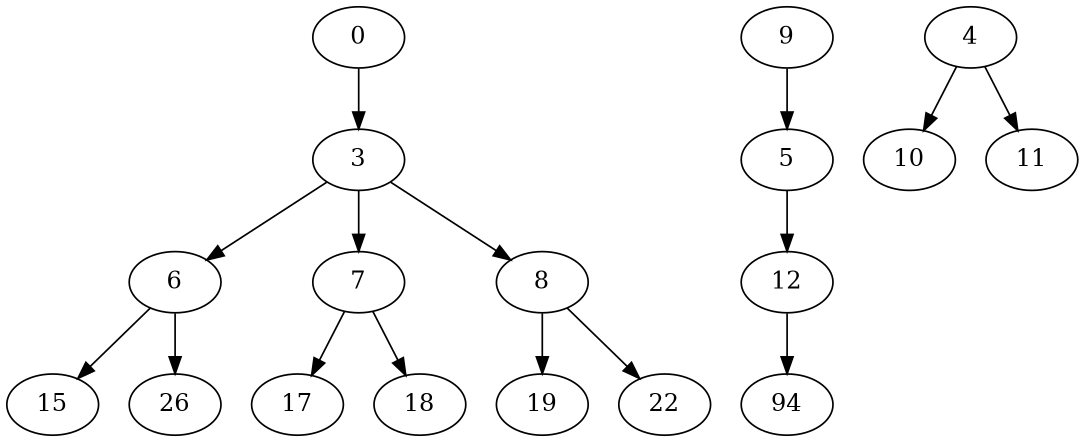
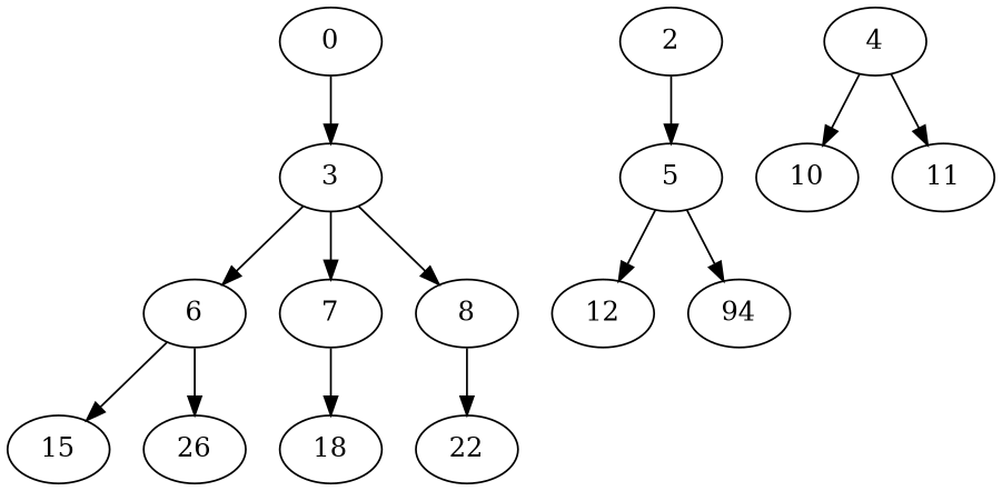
  digraph {
    node [Weight=10]
    edge [Weight=8]
    0 [Weight=9]
    3 [Weight=6]
-   2 [label=9]
+   2
    5
    6 [Weight=4]
    7 [Weight=4]
    8 [Weight=8]
    4 [Weight=4]
    10 [Weight=3]
    11
    12 [Weight=4]
    n12 [Weight=2 label=94]
    15 [Weight=9]
    n14 [Weight=7 label=26]
-   17
    18 [Weight=9]
-   19 [Weight=3]
    n18 [Weight=3 label=22]
    0 -> 3 [Weight=5]
    3 -> 6 [Weight=5]
    3 -> 7 [Weight=3]
    3 -> 8
    2 -> 5 [Weight=2]
    5 -> 12 [Weight=10]
-   12 -> n12 [Weight=3]
+   5 -> n12 [Weight=3]
    6 -> 15
    6 -> n14
-   7 -> 17 [Weight=2]
    7 -> 18 [Weight=10]
-   8 -> 19 [Weight=9]
    8 -> n18 [Weight=6]
    4 -> 10
    4 -> 11 [Weight=5]
  }
